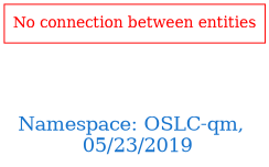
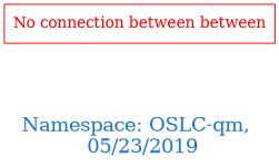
  digraph {
    fontcolor=dodgerblue3
    fontsize=18
    label="\n\n\nNamespace: OSLC-qm, \n 05/23/2019"
    rankdir=LR
-   "No connection between entities" [color=red fontcolor=red shape=polygon]
+   "No connection between entities" [color=red fontcolor=red shape=polygon label="No connection between between"]
  }
